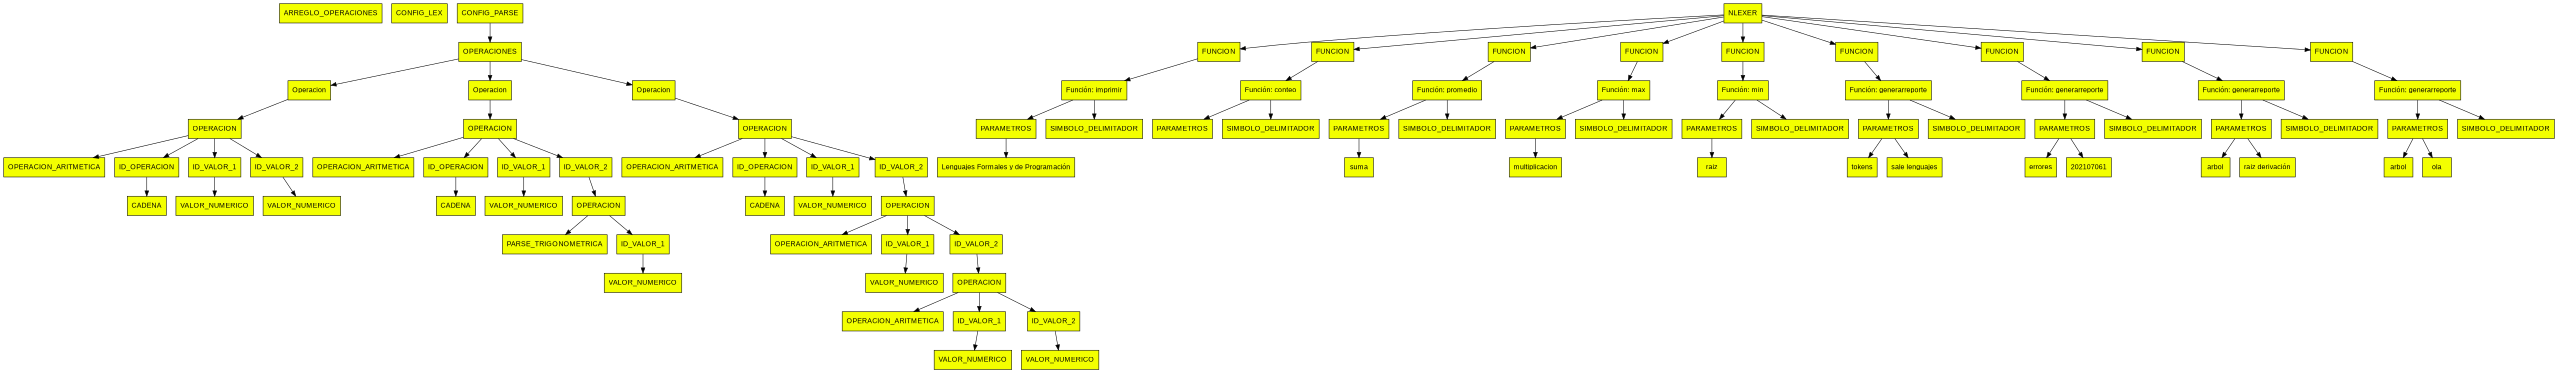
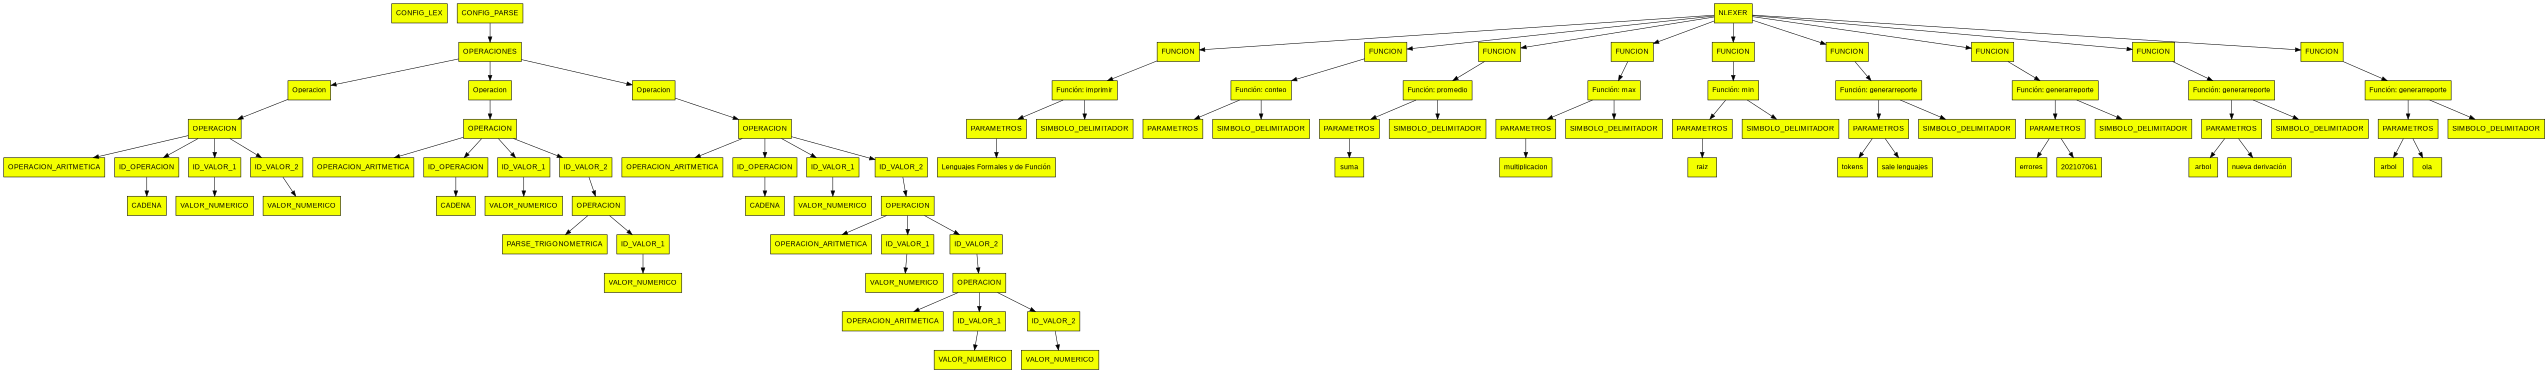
  digraph {
    node [fillcolor="#f3ff00" fontcolor="#000000" fontname=Arial shape=box style=filled]
    edge [color=black]
-   n1 [label=ARREGLO_OPERACIONES]
    n2 [label=CONFIG_LEX]
    n3 [label=CONFIG_PARSE]
    n4 [label=OPERACIONES]
    n5 [label=Operacion]
    n6 [label=Operacion]
    n7 [label=Operacion]
    n8 [label=OPERACION]
    n9 [label=OPERACION]
    n10 [label=OPERACION]
    n11 [label=NLEXER]
    n12 [label=FUNCION]
    n13 [label=FUNCION]
    n14 [label=FUNCION]
    n15 [label=FUNCION]
    n16 [label=FUNCION]
    n17 [label=FUNCION]
    n18 [label=FUNCION]
    n19 [label=FUNCION]
    n20 [label=FUNCION]
    n21 [label="Función: imprimir"]
    n22 [label="Función: conteo"]
    n23 [label="Función: promedio"]
    n24 [label="Función: max"]
    n25 [label="Función: min"]
    n26 [label="Función: generarreporte"]
    n27 [label="Función: generarreporte"]
    n28 [label="Función: generarreporte"]
    n29 [label="Función: generarreporte"]
    n30 [label=OPERACION_ARITMETICA]
    n31 [label=ID_OPERACION]
    n32 [label=ID_VALOR_1]
    n33 [label=ID_VALOR_2]
    n34 [label=CADENA]
    n35 [label=VALOR_NUMERICO]
    n36 [label=VALOR_NUMERICO]
    n37 [label=OPERACION_ARITMETICA]
    n38 [label=ID_OPERACION]
    n39 [label=ID_VALOR_1]
    n40 [label=ID_VALOR_2]
    n41 [label=CADENA]
    n42 [label=VALOR_NUMERICO]
    n43 [label=OPERACION]
    n44 [label=PARSE_TRIGONOMETRICA]
    n45 [label=ID_VALOR_1]
    n46 [label=VALOR_NUMERICO]
    n47 [label=OPERACION_ARITMETICA]
    n48 [label=ID_OPERACION]
    n49 [label=ID_VALOR_1]
    n50 [label=ID_VALOR_2]
    n51 [label=CADENA]
    n52 [label=VALOR_NUMERICO]
    n53 [label=OPERACION]
    n54 [label=OPERACION_ARITMETICA]
    n55 [label=ID_VALOR_1]
    n56 [label=ID_VALOR_2]
    n57 [label=VALOR_NUMERICO]
    n58 [label=OPERACION]
    n59 [label=OPERACION_ARITMETICA]
    n60 [label=ID_VALOR_1]
    n61 [label=ID_VALOR_2]
    n62 [label=VALOR_NUMERICO]
    n63 [label=VALOR_NUMERICO]
    n64 [label=PARAMETROS]
    n65 [label=SIMBOLO_DELIMITADOR]
-   n66 [label="Lenguajes Formales y de Programación"]
+   n66 [label="Lenguajes Formales y de Función"]
    n67 [label=PARAMETROS]
    n68 [label=SIMBOLO_DELIMITADOR]
    n69 [label=PARAMETROS]
    n70 [label=SIMBOLO_DELIMITADOR]
    n71 [label=suma]
    n72 [label=PARAMETROS]
    n73 [label=SIMBOLO_DELIMITADOR]
    n74 [label=multiplicacion]
    n75 [label=PARAMETROS]
    n76 [label=SIMBOLO_DELIMITADOR]
    n77 [label=raiz]
    n78 [label=PARAMETROS]
    n79 [label=SIMBOLO_DELIMITADOR]
    n80 [label=tokens]
    n81 [label="sale lenguajes"]
    n82 [label=PARAMETROS]
    n83 [label=SIMBOLO_DELIMITADOR]
    n84 [label=errores]
    n85 [label=202107061]
    n86 [label=PARAMETROS]
    n87 [label=SIMBOLO_DELIMITADOR]
    n88 [label=arbol]
-   n89 [label="raiz derivación"]
+   n89 [label="nueva derivación"]
    n90 [label=PARAMETROS]
    n91 [label=SIMBOLO_DELIMITADOR]
    n92 [label=arbol]
    n93 [label=ola]
    n3 -> n4
    n4 -> n5
    n4 -> n6
    n4 -> n7
    n5 -> n8
    n6 -> n9
    n7 -> n10
    n8 -> n30
    n8 -> n31
    n8 -> n32
    n8 -> n33
    n9 -> n37
    n9 -> n38
    n9 -> n39
    n9 -> n40
    n10 -> n47
    n10 -> n48
    n10 -> n49
    n10 -> n50
    n11 -> n12
    n11 -> n13
    n11 -> n14
    n11 -> n15
    n11 -> n16
    n11 -> n17
    n11 -> n18
    n11 -> n19
    n11 -> n20
    n12 -> n21
    n13 -> n22
    n14 -> n23
    n15 -> n24
    n16 -> n25
    n17 -> n26
    n18 -> n27
    n19 -> n28
    n20 -> n29
    n21 -> n64
    n21 -> n65
    n22 -> n67
    n22 -> n68
    n23 -> n69
    n23 -> n70
    n24 -> n72
    n24 -> n73
    n25 -> n75
    n25 -> n76
    n26 -> n78
    n26 -> n79
    n27 -> n82
    n27 -> n83
    n28 -> n86
    n28 -> n87
    n29 -> n90
    n29 -> n91
    n31 -> n34
    n32 -> n35
    n33 -> n36
    n38 -> n41
    n39 -> n42
    n40 -> n43
    n43 -> n44
    n43 -> n45
    n45 -> n46
    n48 -> n51
    n49 -> n52
    n50 -> n53
    n53 -> n54
    n53 -> n55
    n53 -> n56
    n55 -> n57
    n56 -> n58
    n58 -> n59
    n58 -> n60
    n58 -> n61
    n60 -> n62
    n61 -> n63
    n64 -> n66
    n69 -> n71
    n72 -> n74
    n75 -> n77
    n78 -> n80
    n78 -> n81
    n82 -> n84
    n82 -> n85
    n86 -> n88
    n86 -> n89
    n90 -> n92
    n90 -> n93
  }
